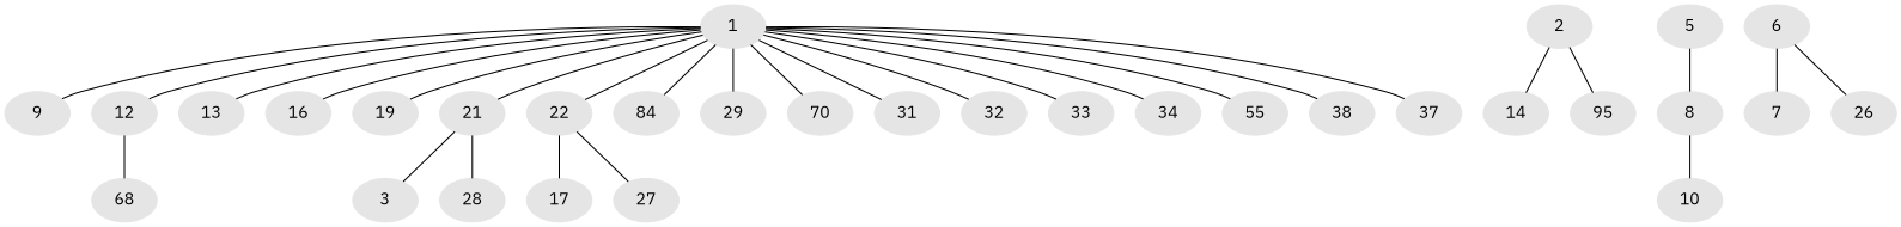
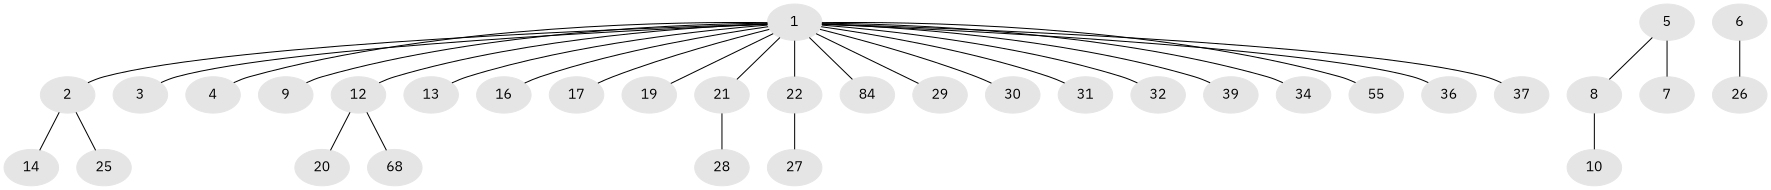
  graph {
    fontname="IBM Plex Sans"
    node [color=gray90 fontname="IBM Plex Sans" style=filled]
    edge [fontname="IBM Plex Sans" weight=1.0]
    1
    2
    3
+   4
    9
    12
    13
    16
    17
    19
    21
    22
    n13 [label=84]
    29
-   30 [label=70]
+   30
    31
    32
-   33
+   33 [label=39]
    34
    n20 [label=55]
-   36 [label=38]
+   36
    37
    14
-   25 [label=95]
+   25
    5
    8
    6
    7
    26
+   20
    n31 [label=68]
    28
    27
    10
-   21 -- 3
+   1 -- 2
+   1 -- 3
+   1 -- 4
    1 -- 9
    1 -- 12
    1 -- 13
    1 -- 16
-   22 -- 17
+   1 -- 17
    1 -- 19
    1 -- 21
    1 -- 22
    1 -- n13
    1 -- 29
    1 -- 30
    1 -- 31
    1 -- 32
    1 -- 33
    1 -- 34
    1 -- n20
    1 -- 36
    1 -- 37
    2 -- 14
    2 -- 25
+   12 -- 20
    12 -- n31
    21 -- 28
    22 -- 27
    5 -- 8 [weight=3.0]
    8 -- 10
-   6 -- 7 [weight=6.0]
+   5 -- 7 [weight=6.0]
    6 -- 26
  }
